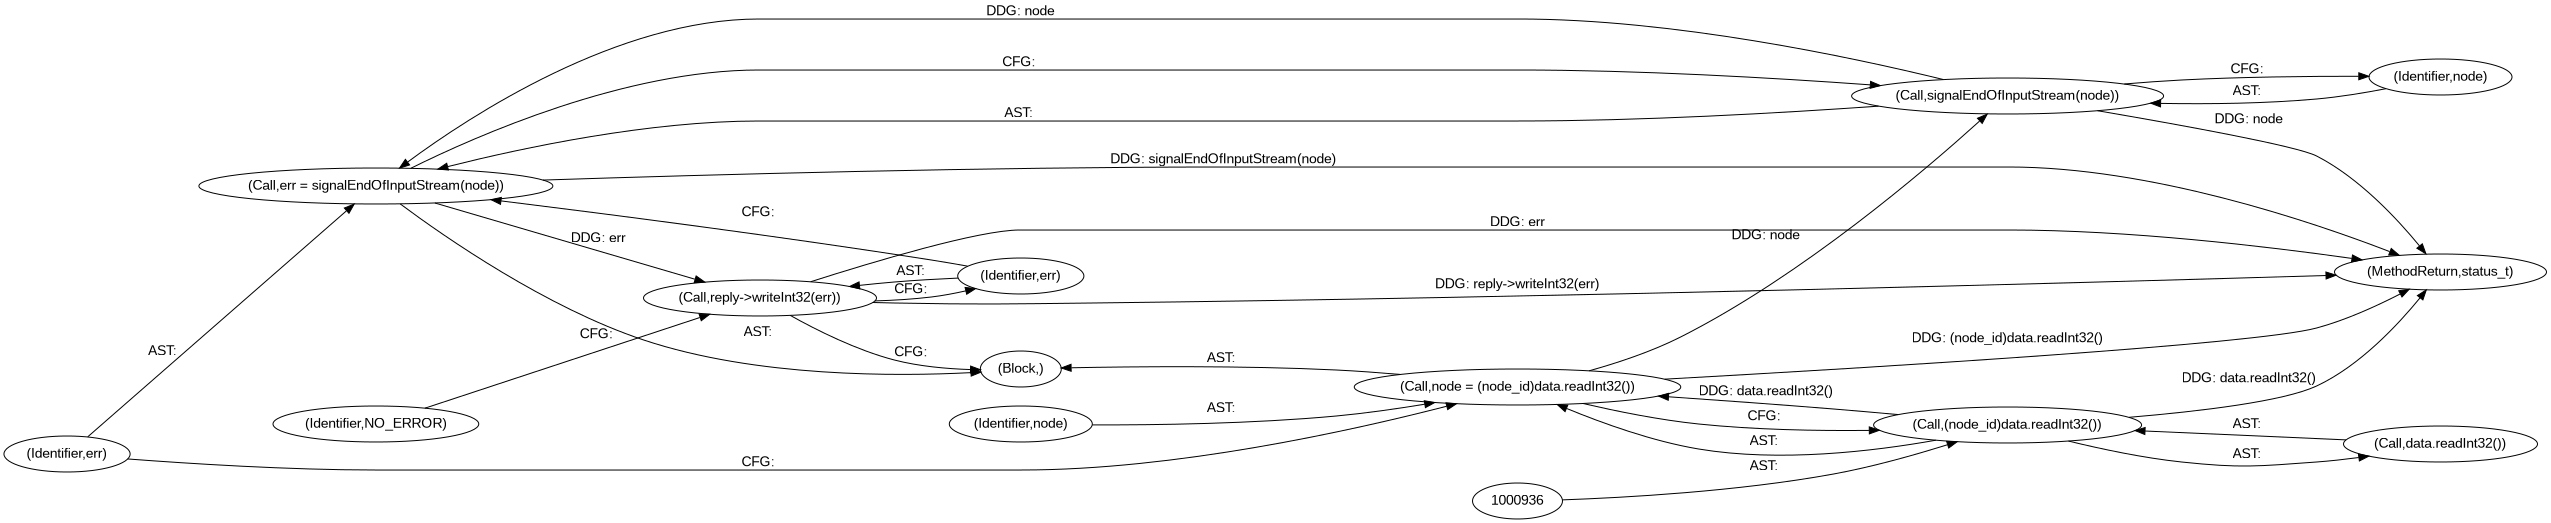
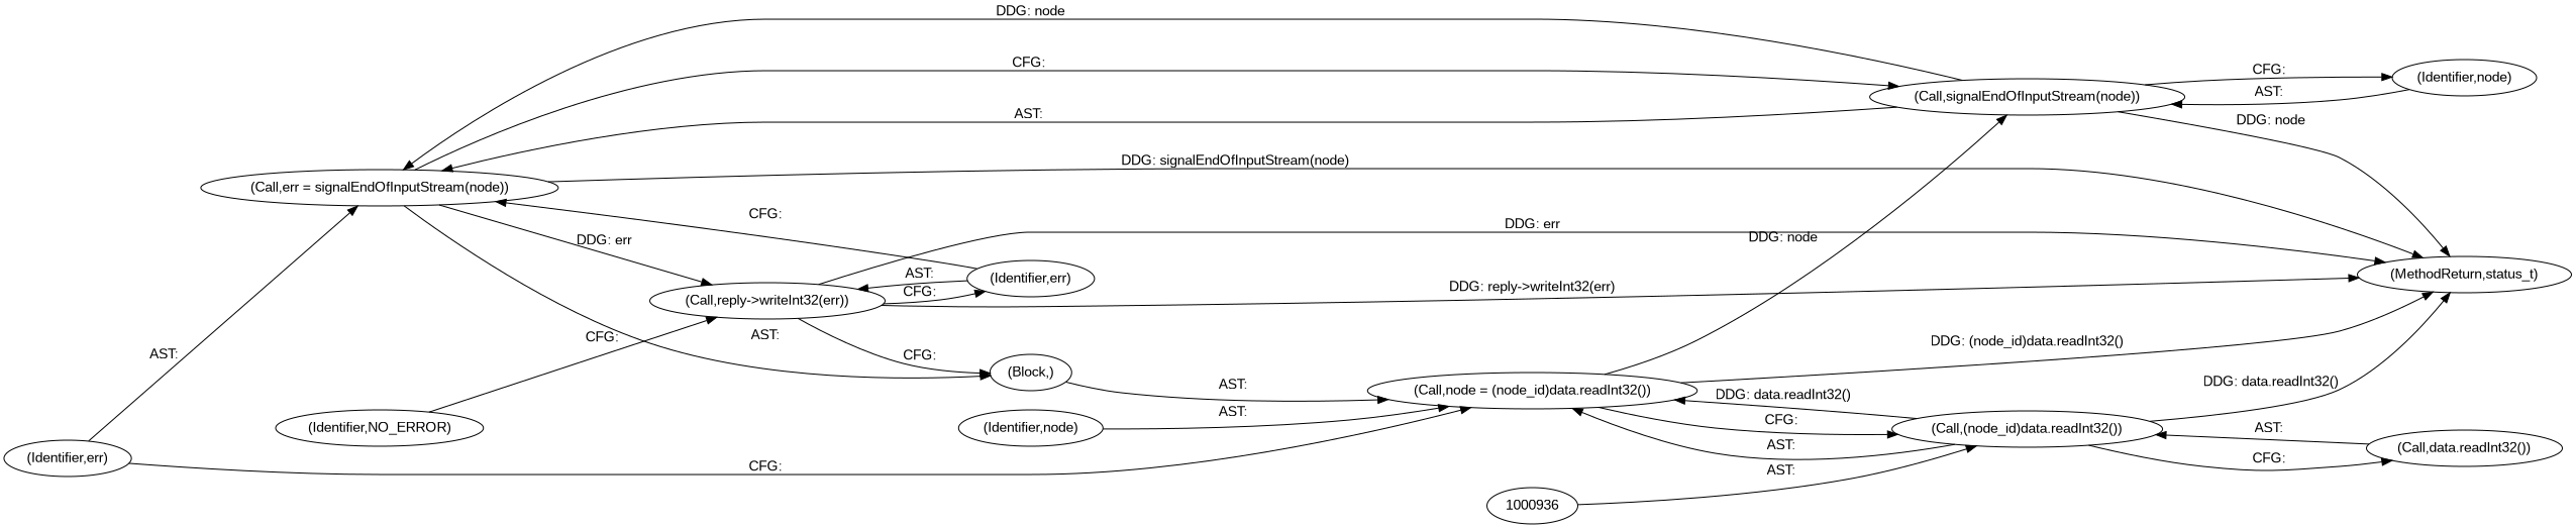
  digraph {
    fontname="Liberation Sans"
    rankdir=LR
    node [fontname="Liberation Sans"]
    edge [fontname="Liberation Sans"]
    n1 [label="(Call,err = signalEndOfInputStream(node))"]
    n2 [label="(Call,signalEndOfInputStream(node))"]
    n3 [label="(Call,reply->writeInt32(err))"]
    n4 [label="(MethodReturn,status_t)"]
    n5 [label="(Block,)"]
    n6 [label="(Identifier,node)"]
    n7 [label="(Identifier,err)"]
    n8 [label="(Call,node = (node_id)data.readInt32())"]
    n9 [label="(Call,(node_id)data.readInt32())"]
    n10 [label="(Call,data.readInt32())"]
    n11 [label="(Identifier,node)"]
    n12 [label="(Identifier,NO_ERROR)"]
    n13 [label="(Identifier,err)"]
    1000936
    n1 -> n2 [label="CFG: "]
    n1 -> n3 [label="DDG: err"]
    n1 -> n4 [label="DDG: signalEndOfInputStream(node)"]
    n1 -> n5 [label="AST: "]
    n2 -> n1 [label="AST: "]
    n2 -> n1 [label="DDG: node"]
    n2 -> n4 [label="DDG: node"]
    n2 -> n6 [label="CFG: "]
    n3 -> n4 [label="DDG: reply->writeInt32(err)"]
    n3 -> n4 [label="DDG: err"]
    n3 -> n5 [label="CFG: "]
    n3 -> n7 [label="CFG: "]
    n6 -> n2 [label="AST: "]
    n7 -> n1 [label="CFG: "]
    n7 -> n3 [label="AST: "]
    n8 -> n2 [label="DDG: node"]
    n8 -> n4 [label="DDG: (node_id)data.readInt32()"]
-   n8 -> n5 [label="AST: "]
+   n5 -> n8 [label="AST: "]
    n8 -> n9 [label="CFG: "]
    n9 -> n4 [label="DDG: data.readInt32()"]
    n9 -> n8 [label="AST: "]
    n9 -> n8 [label="DDG: data.readInt32()"]
-   n9 -> n10 [label="AST: "]
+   n9 -> n10 [label="CFG: "]
    n10 -> n9 [label="AST: "]
    n11 -> n8 [label="AST: "]
    n12 -> n3 [label="CFG: "]
    n13 -> n1 [label="AST: "]
    n13 -> n8 [label="CFG: "]
    1000936 -> n9 [label="AST: "]
  }
